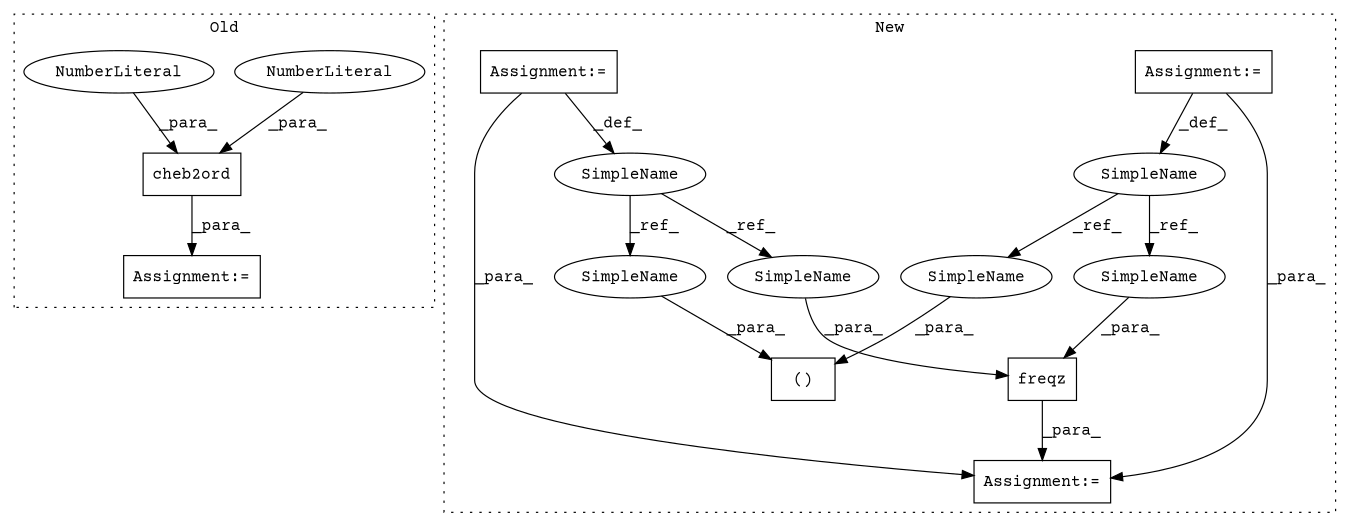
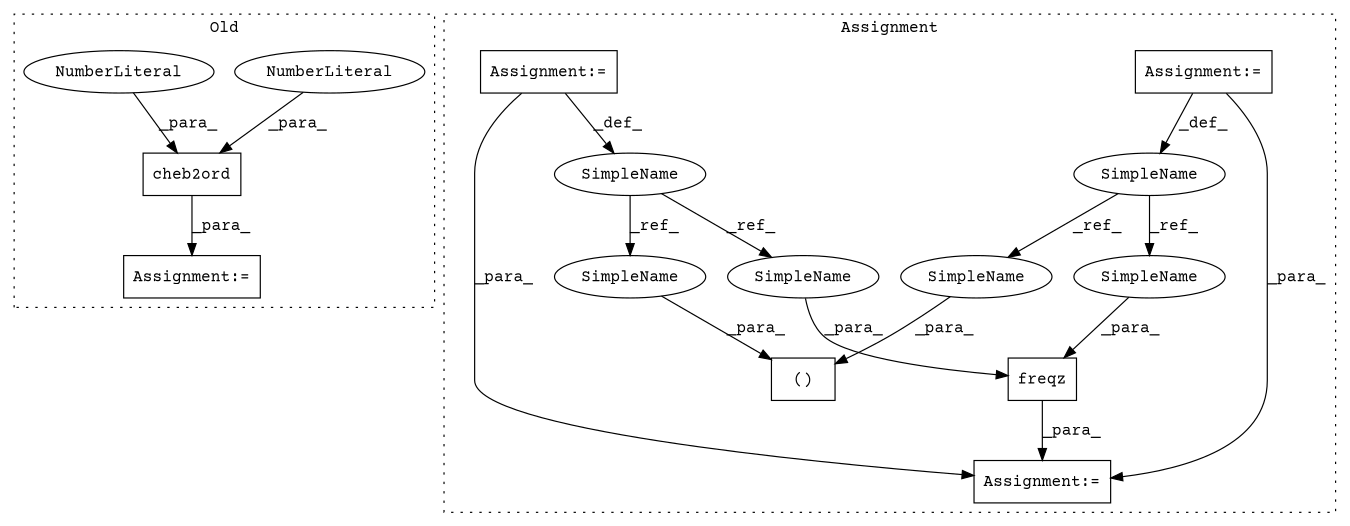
  digraph {
    fontname="Courier Prime"
    node [a=42 l=1 s=12453 shape=ellipse fontname="Courier Prime"]
    edge [fontname="Courier Prime"]
    n1 [a=32 l="9,1" label=cheb2ord s="8173,8194" shape=box]
    n2 [a=34 label=NumberLiteral s=8190]
    n3 [a=34 l=3 label=NumberLiteral s=8182]
    n4 [a=7 l=2 label="Assignment:=" s=8171 shape=box]
    n5 [a=32 l="6,1" label=freqz s="12745,12754" shape=box]
    n6 [label=SimpleName]
    n7 [a=106 l=15 label="()" s=12674 shape=box]
    n8 [label=SimpleName s=12476]
    n9 [a=7 l=2 label="Assignment:=" s=12743 shape=box]
    n10 [a=7 label="Assignment:=" shape=box]
    n11 [a=7 label="Assignment:=" s=12476 shape=box]
    n12 [label=SimpleName s=12688]
    n13 [label=SimpleName s=12753]
    n14 [label=SimpleName s=12674]
    n15 [label=SimpleName s=12751]
    subgraph cluster_1 {
      label=Old
      style=dotted
      n1
      n2
      n3
      n4
    }
    subgraph cluster_2 {
-     label=New
+     label=Assignment
      style=dotted
      n5
      n6
      n7
      n8
      n9
      n10
      n11
      n12
      n13
      n14
      n15
    }
    n1 -> n4 [label=_para_]
    n2 -> n1 [label=_para_]
    n3 -> n1 [label=_para_]
    n5 -> n9 [label=_para_]
    n6 -> n12 [label=_ref_]
    n6 -> n13 [label=_ref_]
    n8 -> n14 [label=_ref_]
    n8 -> n15 [label=_ref_]
    n10 -> n6 [label=_def_]
    n10 -> n9 [label=_para_]
    n11 -> n8 [label=_def_]
    n11 -> n9 [label=_para_]
    n12 -> n7 [label=_para_]
    n13 -> n5 [label=_para_]
    n14 -> n7 [label=_para_]
    n15 -> n5 [label=_para_]
  }
